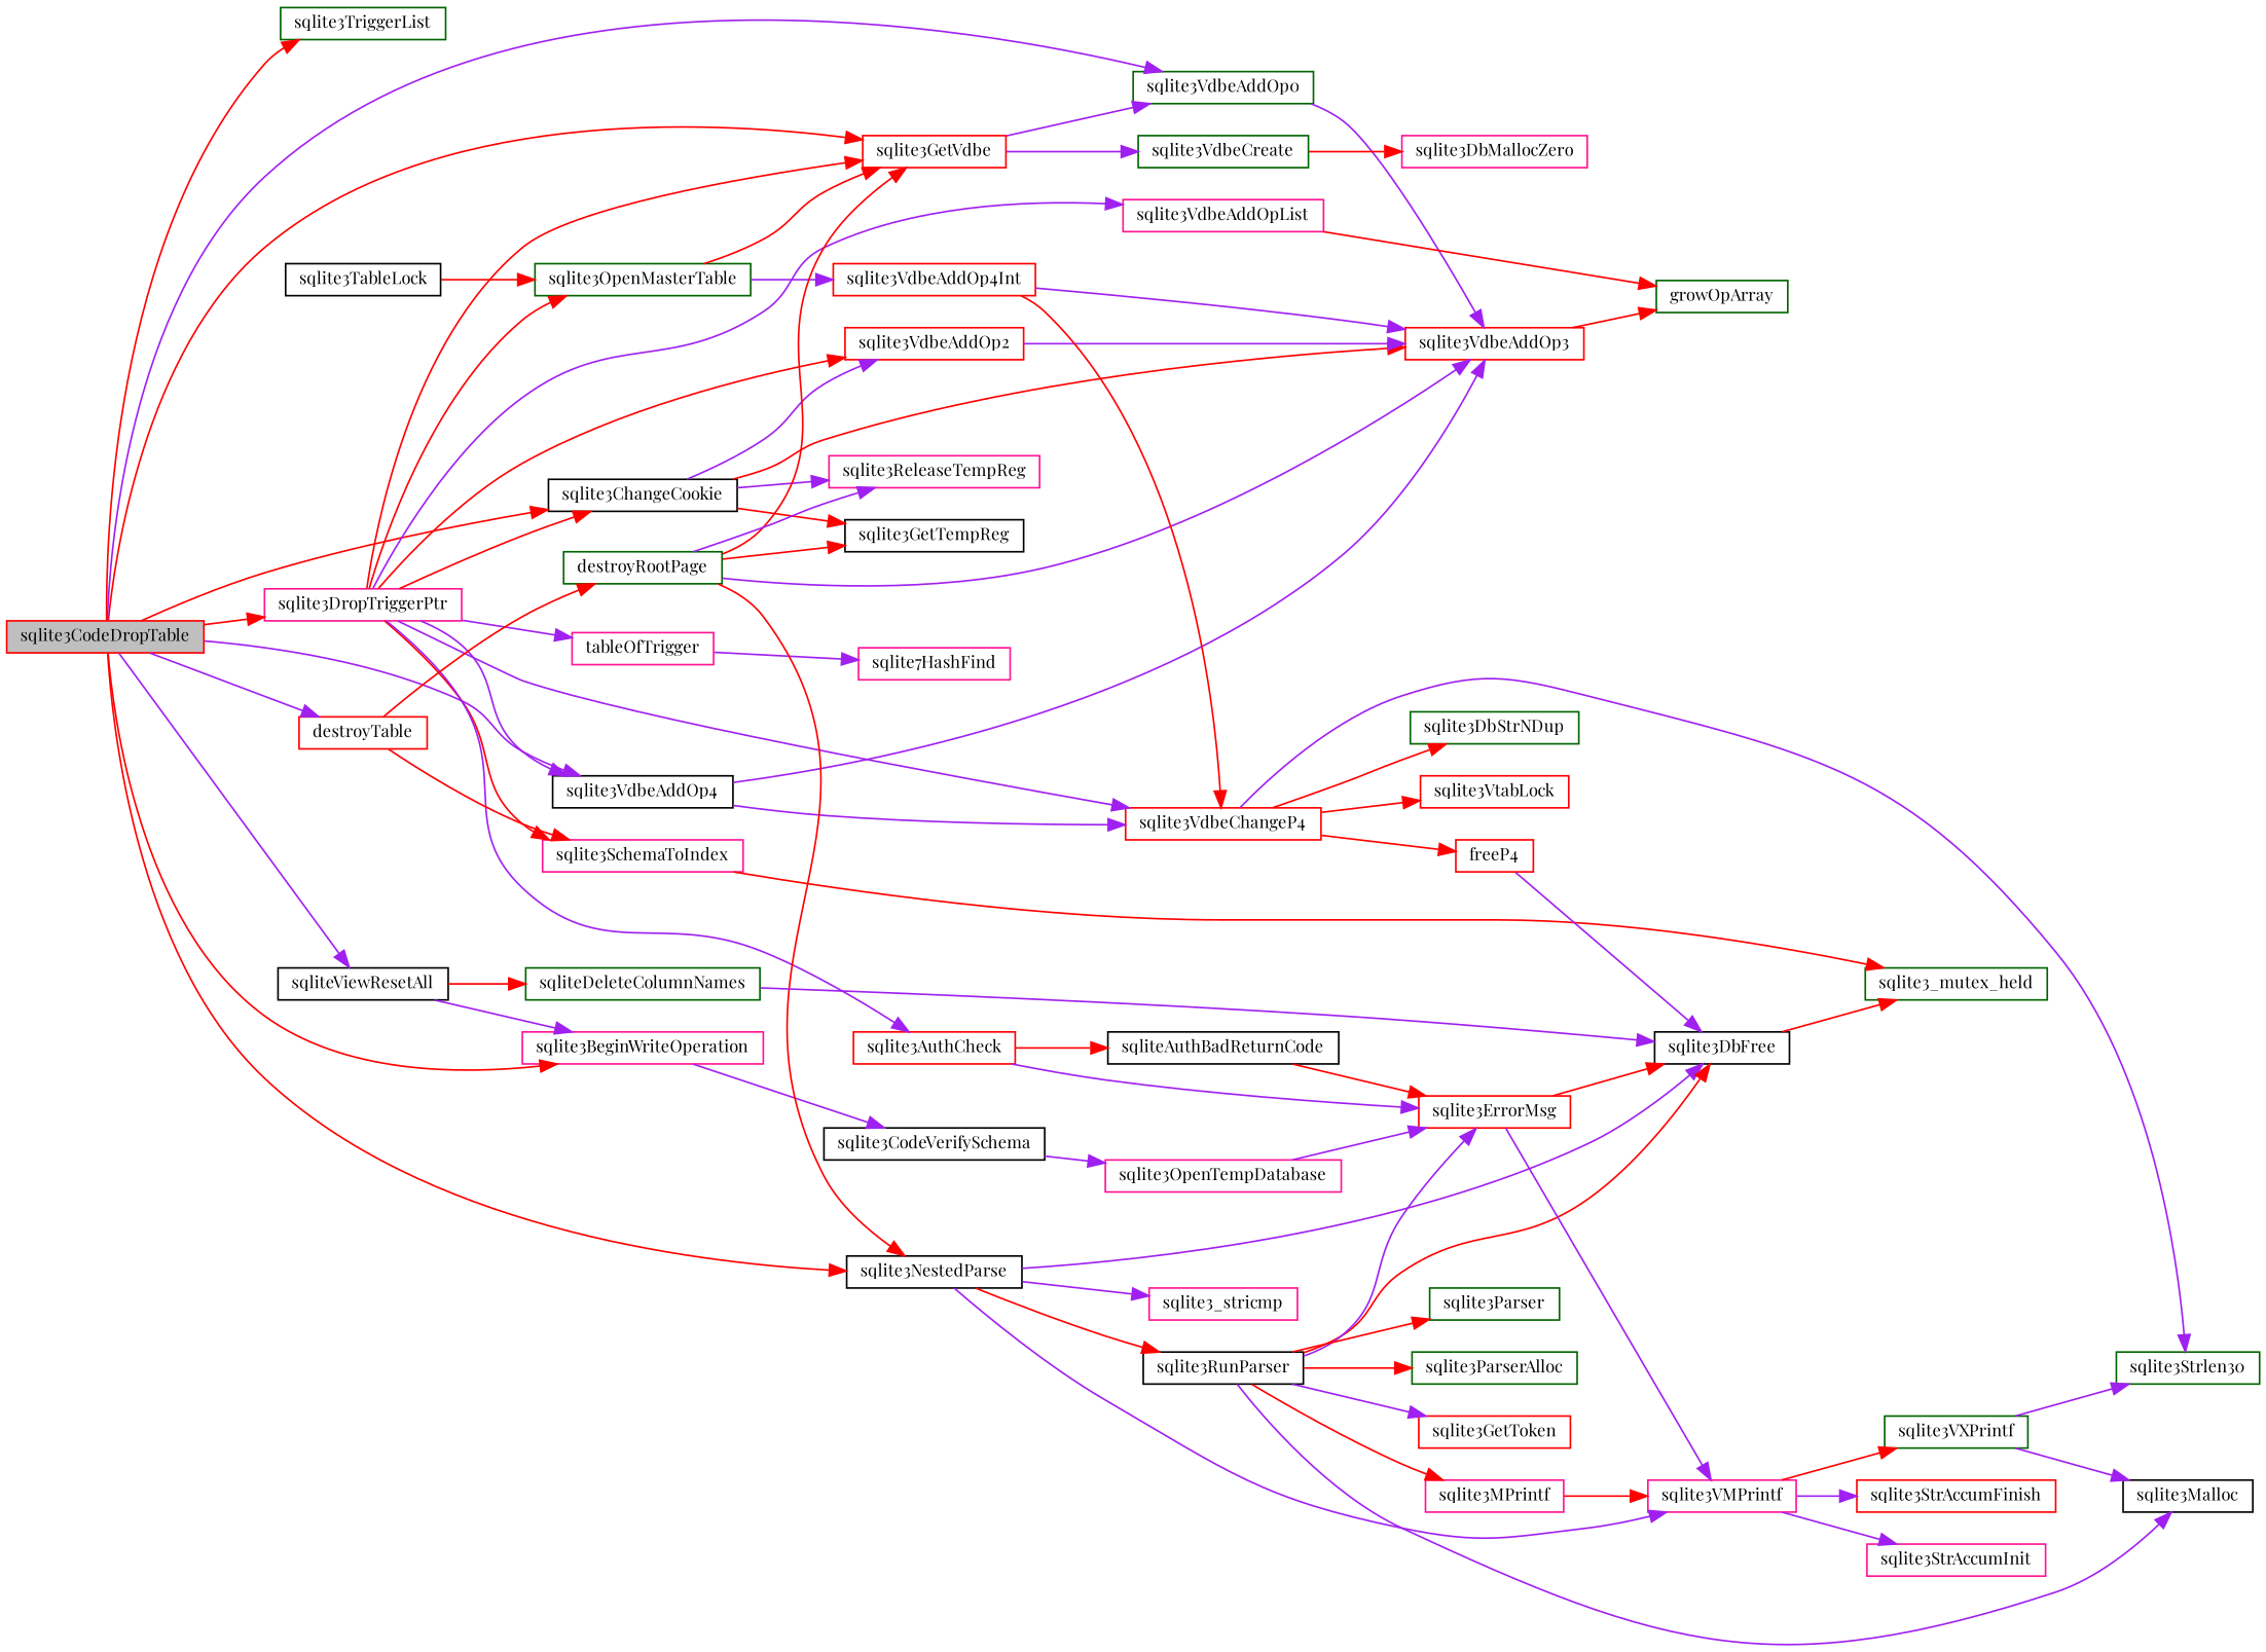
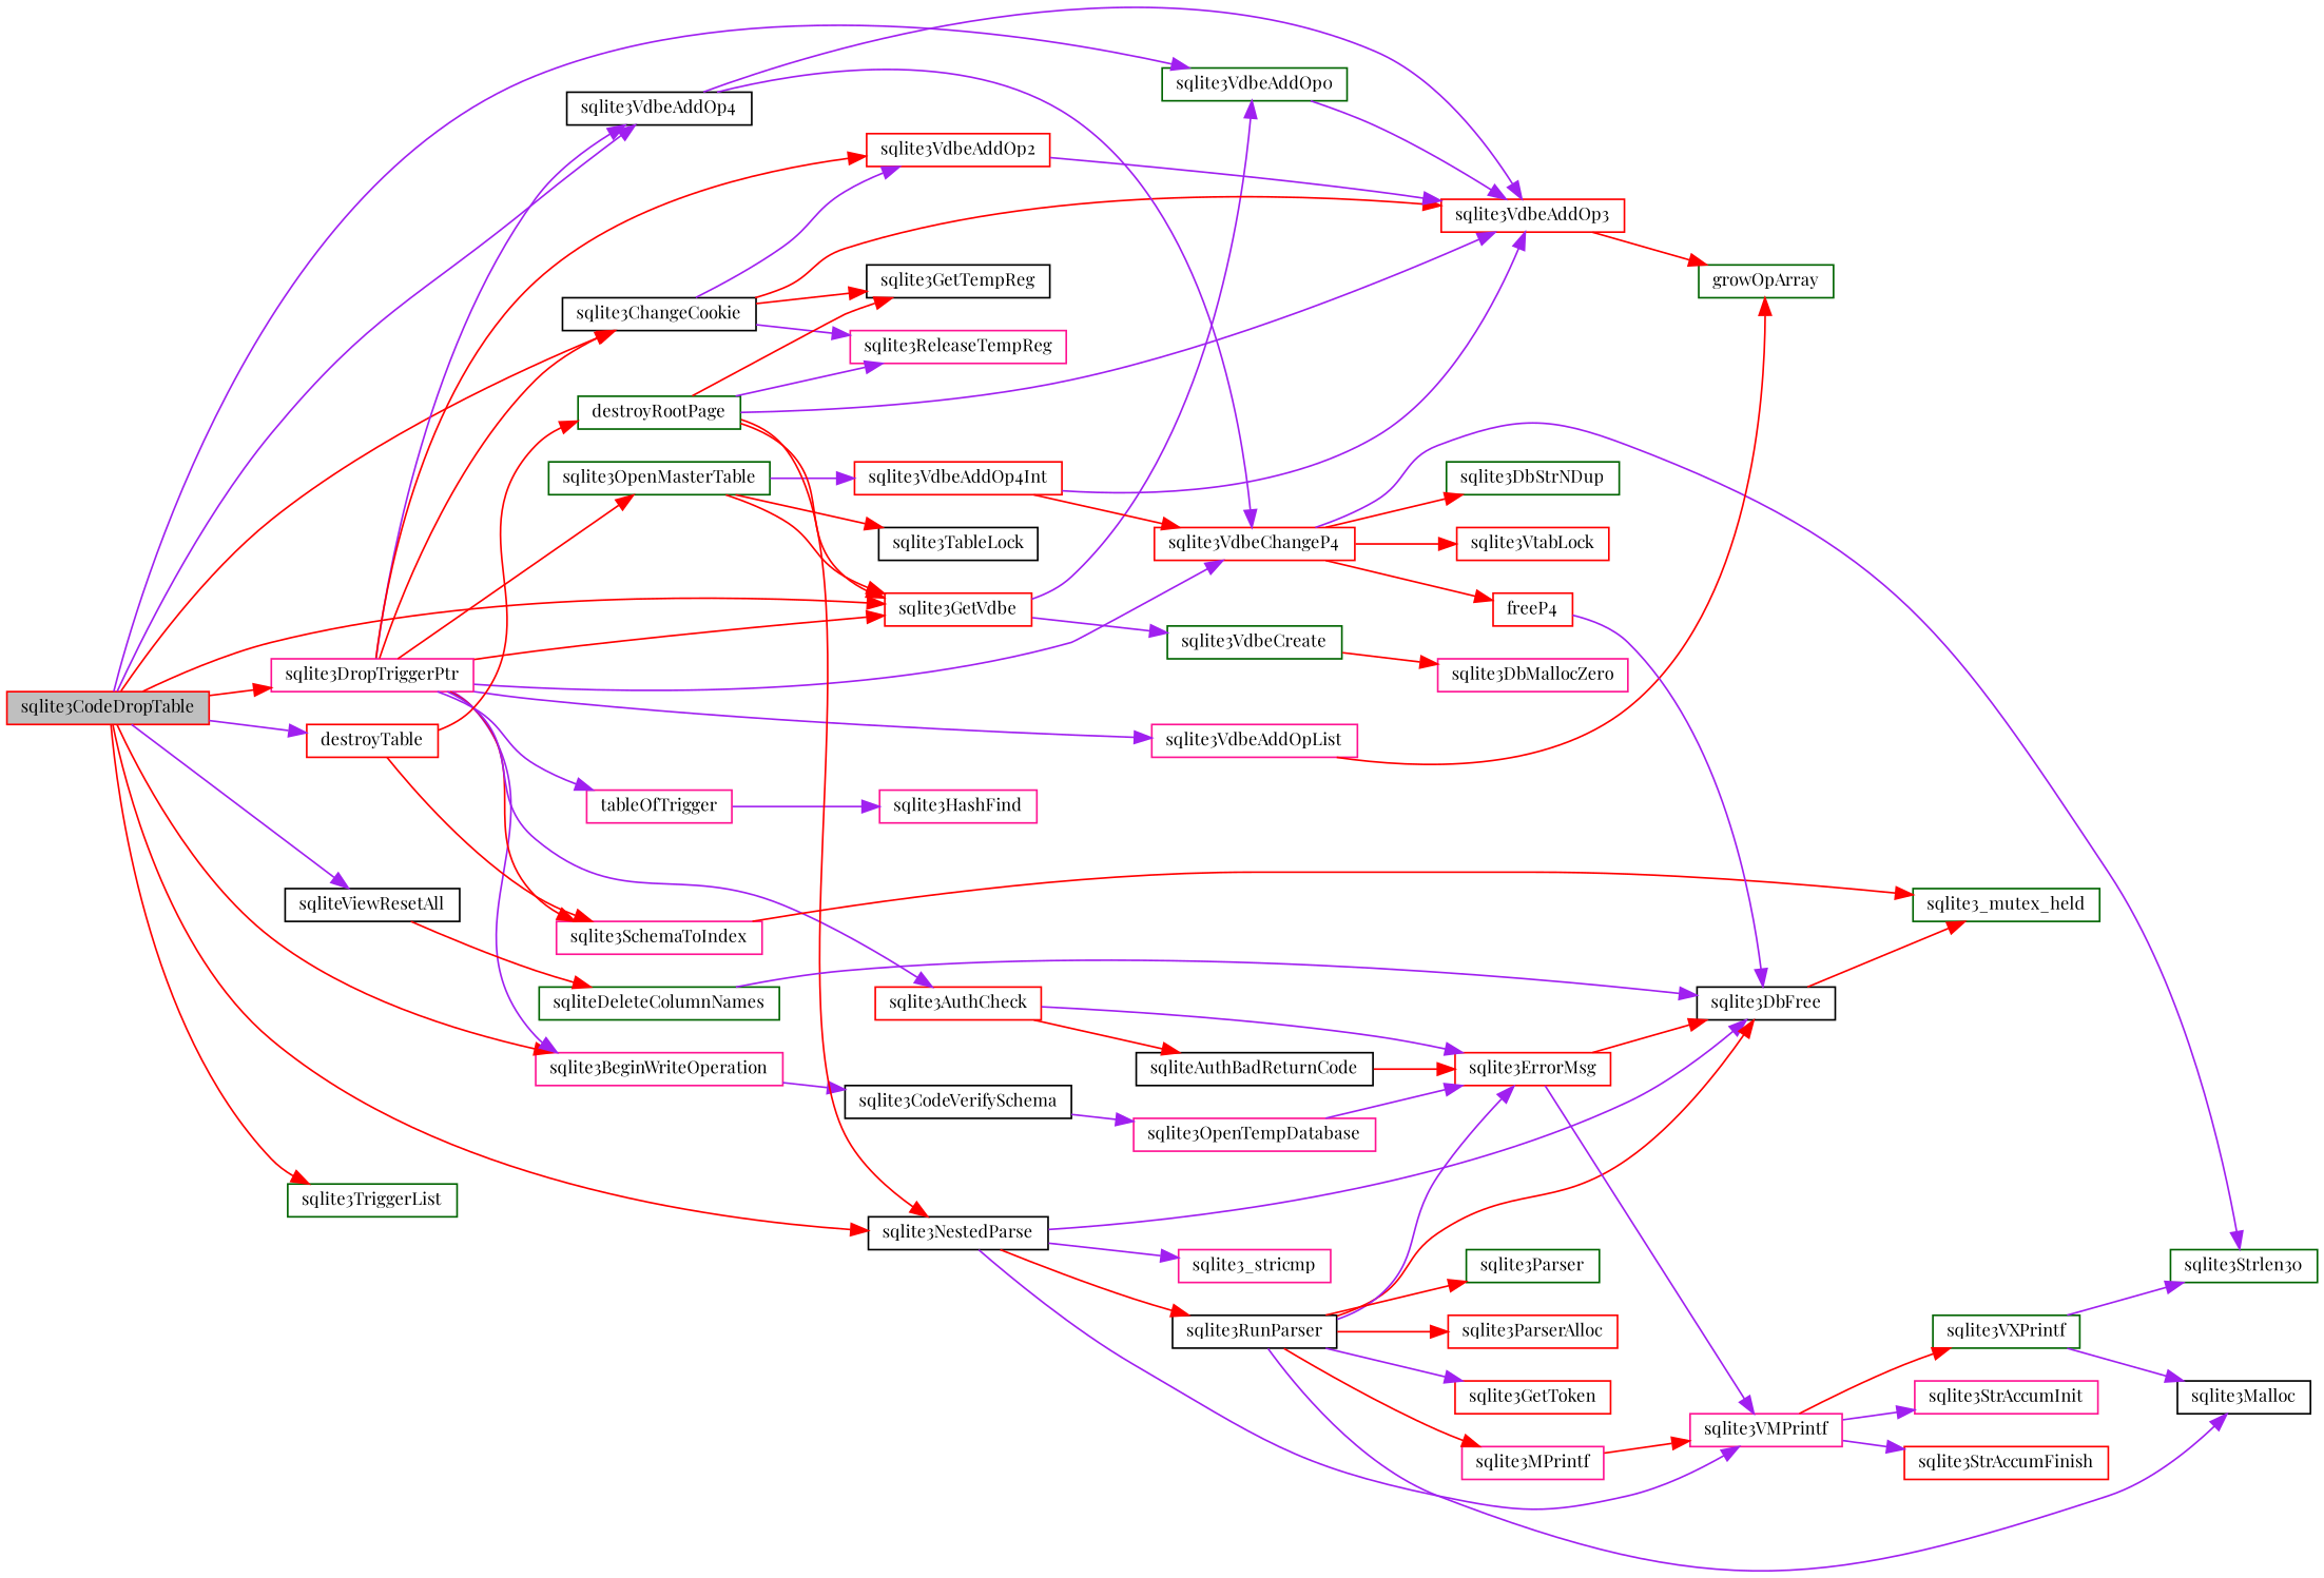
  digraph {
    fontname="Playfair Display"
    rankdir=LR
    node [color=red fillcolor=white fontname="Playfair Display" fontsize=10 shape=record style=filled]
    edge [color=purple fontname="Playfair Display" fontsize=10 labelfontname=FreeSans labelfontsize=10 style=solid]
    n1 [fillcolor=grey75 fontcolor=black height=0.2 label=sqlite3CodeDropTable width=0.4]
    n2 [height=0.2 label=sqlite3GetVdbe width=0.4]
    n3 [color=darkgreen height=0.2 label=sqlite3VdbeAddOp0 width=0.4]
    n4 [color=deeppink height=0.2 label=sqlite3BeginWriteOperation width=0.4]
    n5 [color=darkgreen height=0.2 label=sqlite3TriggerList width=0.4]
    n6 [color=deeppink height=0.2 label=sqlite3DropTriggerPtr width=0.4]
    n7 [color=black height=0.2 label=sqlite3ChangeCookie width=0.4]
    n8 [color=black height=0.2 label=sqlite3VdbeAddOp4 width=0.4]
    n9 [color=black height=0.2 label=sqlite3NestedParse width=0.4]
    n10 [height=0.2 label=destroyTable width=0.4]
    n11 [color=black height=0.2 label=sqliteViewResetAll width=0.4]
    n12 [color=darkgreen height=0.2 label=sqlite3VdbeCreate width=0.4]
    n13 [height=0.2 label=sqlite3VdbeAddOp3 width=0.4]
    n14 [color=black height=0.2 label=sqlite3CodeVerifySchema width=0.4]
    n15 [color=deeppink height=0.2 label=sqlite3SchemaToIndex width=0.4]
    n16 [color=deeppink height=0.2 label=tableOfTrigger width=0.4]
    n17 [height=0.2 label=sqlite3AuthCheck width=0.4]
    n18 [color=darkgreen height=0.2 label=sqlite3OpenMasterTable width=0.4]
    n19 [height=0.2 label=sqlite3VdbeChangeP4 width=0.4]
    n20 [color=deeppink height=0.2 label=sqlite3VdbeAddOpList width=0.4]
    n21 [height=0.2 label=sqlite3VdbeAddOp2 width=0.4]
    n22 [color=black height=0.2 label=sqlite3GetTempReg width=0.4]
    n23 [color=deeppink height=0.2 label=sqlite3ReleaseTempReg width=0.4]
    n24 [color=deeppink height=0.2 label=sqlite3VMPrintf width=0.4]
    n25 [color=black height=0.2 label=sqlite3DbFree width=0.4]
    n26 [color=black height=0.2 label=sqlite3RunParser width=0.4]
    n27 [color=deeppink height=0.2 label=sqlite3_stricmp width=0.4]
    n28 [color=darkgreen height=0.2 label=destroyRootPage width=0.4]
    n29 [color=darkgreen height=0.2 label=sqliteDeleteColumnNames width=0.4]
    n30 [color=deeppink height=0.2 label=sqlite3DbMallocZero width=0.4]
    n31 [color=darkgreen height=0.2 label=growOpArray width=0.4]
    n32 [color=deeppink height=0.2 label=sqlite3OpenTempDatabase width=0.4]
    n33 [height=0.2 label=sqlite3ErrorMsg width=0.4]
    n34 [color=deeppink height=0.2 label=sqlite3StrAccumInit width=0.4]
    n35 [color=darkgreen height=0.2 label=sqlite3VXPrintf width=0.4]
    n36 [height=0.2 label=sqlite3StrAccumFinish width=0.4]
    n37 [color=darkgreen height=0.2 label=sqlite3_mutex_held width=0.4]
    n38 [color=black height=0.2 label=sqlite3Malloc width=0.4]
    n39 [color=darkgreen height=0.2 label=sqlite3Strlen30 width=0.4]
-   n40 [color=deeppink height=0.2 label=sqlite7HashFind width=0.4]
+   n40 [color=deeppink height=0.2 label=sqlite3HashFind width=0.4]
    n41 [color=black height=0.2 label=sqliteAuthBadReturnCode width=0.4]
    n42 [color=black height=0.2 label=sqlite3TableLock width=0.4]
    n43 [height=0.2 label=sqlite3VdbeAddOp4Int width=0.4]
    n44 [height=0.2 label=freeP4 width=0.4]
    n45 [height=0.2 label=sqlite3VtabLock width=0.4]
    n46 [color=darkgreen height=0.2 label=sqlite3DbStrNDup width=0.4]
-   n47 [color=darkgreen height=0.2 label=sqlite3ParserAlloc width=0.4]
+   n47 [height=0.2 label=sqlite3ParserAlloc width=0.4]
    n48 [height=0.2 label=sqlite3GetToken width=0.4]
    n49 [color=deeppink height=0.2 label=sqlite3MPrintf width=0.4]
    n50 [color=darkgreen height=0.2 label=sqlite3Parser width=0.4]
    n1 -> n2 [color=red]
    n1 -> n3
    n1 -> n4 [color=red]
    n1 -> n5 [color=red]
    n1 -> n6 [color=red]
    n1 -> n7 [color=red]
    n1 -> n8
    n1 -> n9 [color=red]
    n1 -> n10
    n1 -> n11
    n2 -> n3
    n2 -> n12
    n3 -> n13
    n4 -> n14
    n6 -> n2 [color=red]
-   n11 -> n4
+   n6 -> n4
    n6 -> n7 [color=red]
    n6 -> n8
    n6 -> n15 [color=red]
    n6 -> n16
    n6 -> n17
    n6 -> n18 [color=red]
    n6 -> n19
    n6 -> n20
    n6 -> n21 [color=red]
    n7 -> n13 [color=red]
    n7 -> n21
    n7 -> n22 [color=red]
    n7 -> n23
    n8 -> n13
    n8 -> n19
    n9 -> n24
    n9 -> n25
    n9 -> n26 [color=red]
    n9 -> n27
    n10 -> n15 [color=red]
    n10 -> n28 [color=red]
    n11 -> n29 [color=red]
    n12 -> n30 [color=red]
    n13 -> n31 [color=red]
    n14 -> n32
    n15 -> n37 [color=red]
    n16 -> n40
    n17 -> n33
    n17 -> n41 [color=red]
    n18 -> n2 [color=red]
-   n42 -> n18 [color=red]
+   n18 -> n42 [color=red]
    n18 -> n43
    n19 -> n39
    n19 -> n44 [color=red]
    n19 -> n45 [color=red]
    n19 -> n46 [color=red]
    n20 -> n31 [color=red]
    n21 -> n13
    n24 -> n34
    n24 -> n35 [color=red]
    n24 -> n36
    n25 -> n37 [color=red]
    n26 -> n25 [color=red]
    n26 -> n33
    n26 -> n38
    n26 -> n47 [color=red]
    n26 -> n48
    n26 -> n49 [color=red]
    n26 -> n50 [color=red]
    n28 -> n2 [color=red]
    n28 -> n9 [color=red]
    n28 -> n13
    n28 -> n22 [color=red]
    n28 -> n23
    n29 -> n25
    n32 -> n33
    n33 -> n24
    n33 -> n25 [color=red]
    n35 -> n38
    n35 -> n39
    n41 -> n33 [color=red]
    n43 -> n13
    n43 -> n19 [color=red]
    n44 -> n25
    n49 -> n24 [color=red]
  }
